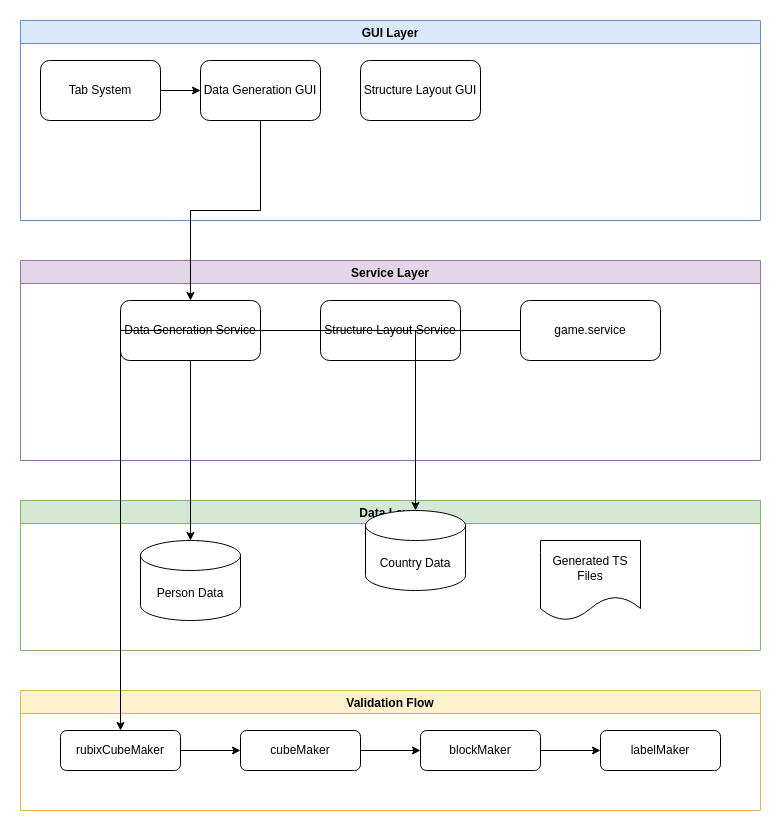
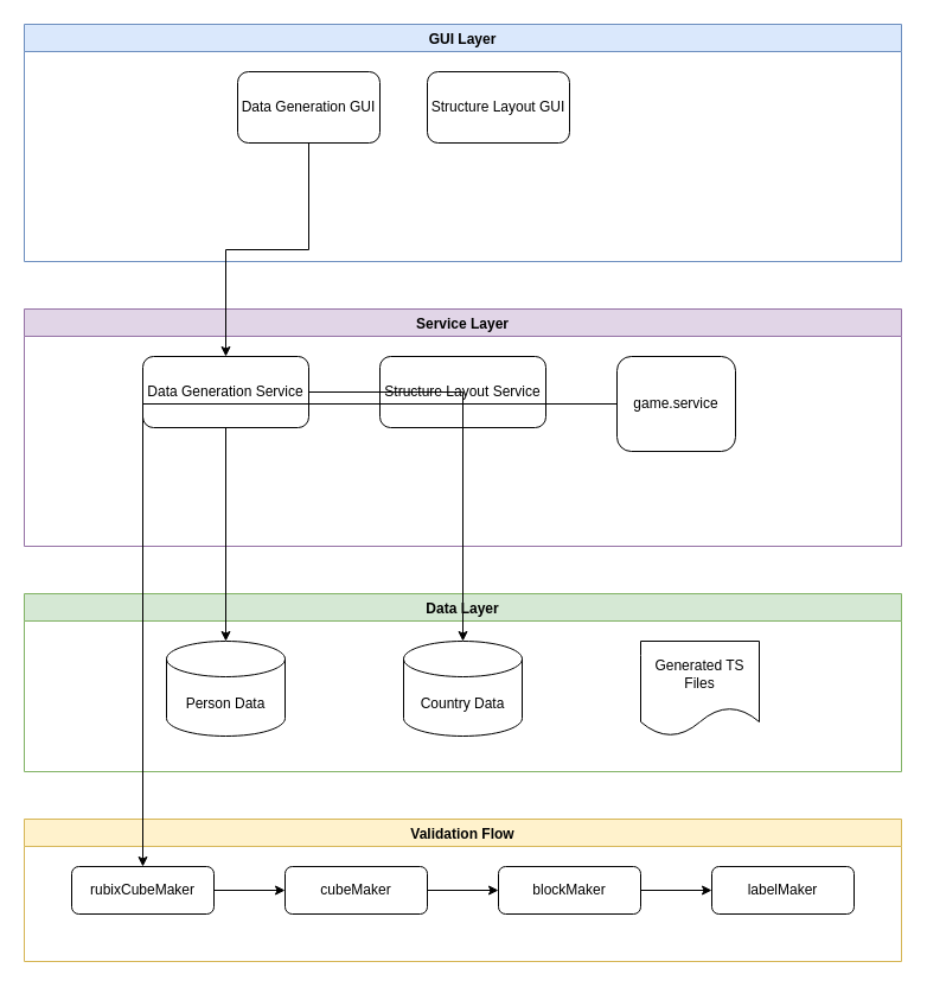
  <mxCell id="0" />
  <mxCell id="1" parent="0" />
  <mxCell id="2" value="GUI Layer" style="swimlane;fillColor=#dae8fc;strokeColor=#6c8ebf;" vertex="1" parent="1"><mxGeometry x="20" y="20" width="740" height="200" as="geometry" /></mxCell>
- <mxCell id="3" value="Tab System" style="rounded=1;whiteSpace=wrap;html=1;" vertex="1" parent="2"><mxGeometry x="20" y="40" width="120" height="60" as="geometry" /></mxCell>
  <mxCell id="4" value="Data Generation GUI" style="rounded=1;whiteSpace=wrap;html=1;" vertex="1" parent="2"><mxGeometry x="180" y="40" width="120" height="60" as="geometry" /></mxCell>
  <mxCell id="5" value="Structure Layout GUI" style="rounded=1;whiteSpace=wrap;html=1;" vertex="1" parent="2"><mxGeometry x="340" y="40" width="120" height="60" as="geometry" /></mxCell>
  <mxCell id="6" value="Service Layer" style="swimlane;fillColor=#e1d5e7;strokeColor=#9673a6;" vertex="1" parent="1"><mxGeometry x="20" y="260" width="740" height="200" as="geometry" /></mxCell>
  <mxCell id="7" value="Data Generation Service" style="rounded=1;whiteSpace=wrap;html=1;" vertex="1" parent="6"><mxGeometry x="100" y="40" width="140" height="60" as="geometry" /></mxCell>
  <mxCell id="8" value="Structure Layout Service" style="rounded=1;whiteSpace=wrap;html=1;" vertex="1" parent="6"><mxGeometry x="300" y="40" width="140" height="60" as="geometry" /></mxCell>
- <mxCell id="9" value="game.service" style="rounded=1;whiteSpace=wrap;html=1;" vertex="1" parent="6"><mxGeometry x="500" y="40" width="140" height="60" as="geometry" /></mxCell>
+ <mxCell id="9" value="game.service" style="rounded=1;whiteSpace=wrap;html=1;" vertex="1" parent="6"><mxGeometry x="500" y="40" width="100" height="80" as="geometry" /></mxCell>
  <mxCell id="10" value="Data Layer" style="swimlane;fillColor=#d5e8d4;strokeColor=#82b366;" vertex="1" parent="1"><mxGeometry x="20" y="500" width="740" height="150" as="geometry" /></mxCell>
  <mxCell id="11" value="Person Data" style="shape=cylinder3;whiteSpace=wrap;html=1;boundedLbl=1;backgroundOutline=1;size=15;" vertex="1" parent="10"><mxGeometry x="120" y="40" width="100" height="80" as="geometry" /></mxCell>
- <mxCell id="12" value="Country Data" style="shape=cylinder3;whiteSpace=wrap;html=1;boundedLbl=1;backgroundOutline=1;size=15;" vertex="1" parent="10"><mxGeometry x="345" y="10" width="100" height="80" as="geometry" /></mxCell>
+ <mxCell id="12" value="Country Data" style="shape=cylinder3;whiteSpace=wrap;html=1;boundedLbl=1;backgroundOutline=1;size=15;" vertex="1" parent="10"><mxGeometry x="320" y="40" width="100" height="80" as="geometry" /></mxCell>
  <mxCell id="13" value="Generated TS Files" style="shape=document;whiteSpace=wrap;html=1;boundedLbl=1;" vertex="1" parent="10"><mxGeometry x="520" y="40" width="100" height="80" as="geometry" /></mxCell>
  <mxCell id="14" value="Validation Flow" style="swimlane;fillColor=#fff2cc;strokeColor=#d6b656;" vertex="1" parent="1"><mxGeometry x="20" y="690" width="740" height="120" as="geometry" /></mxCell>
  <mxCell id="15" value="rubixCubeMaker" style="rounded=1;whiteSpace=wrap;html=1;" vertex="1" parent="14"><mxGeometry x="40" y="40" width="120" height="40" as="geometry" /></mxCell>
  <mxCell id="16" value="cubeMaker" style="rounded=1;whiteSpace=wrap;html=1;" vertex="1" parent="14"><mxGeometry x="220" y="40" width="120" height="40" as="geometry" /></mxCell>
  <mxCell id="17" value="blockMaker" style="rounded=1;whiteSpace=wrap;html=1;" vertex="1" parent="14"><mxGeometry x="400" y="40" width="120" height="40" as="geometry" /></mxCell>
  <mxCell id="18" value="labelMaker" style="rounded=1;whiteSpace=wrap;html=1;" vertex="1" parent="14"><mxGeometry x="580" y="40" width="120" height="40" as="geometry" /></mxCell>
- <mxCell id="19" style="edgeStyle=orthogonalEdgeStyle;rounded=0;orthogonalLoop=1;jettySize=auto;html=1;" edge="1" parent="1" source="3" target="4"><mxGeometry relative="1" as="geometry" /></mxCell>
  <mxCell id="20" style="edgeStyle=orthogonalEdgeStyle;rounded=0;orthogonalLoop=1;jettySize=auto;html=1;" edge="1" parent="1" source="4" target="7"><mxGeometry relative="1" as="geometry" /></mxCell>
  <mxCell id="21" style="edgeStyle=orthogonalEdgeStyle;rounded=0;orthogonalLoop=1;jettySize=auto;html=1;" edge="1" parent="1" source="7" target="11"><mxGeometry relative="1" as="geometry" /></mxCell>
  <mxCell id="22" style="edgeStyle=orthogonalEdgeStyle;rounded=0;orthogonalLoop=1;jettySize=auto;html=1;" edge="1" parent="1" source="7" target="12"><mxGeometry relative="1" as="geometry" /></mxCell>
  <mxCell id="23" style="edgeStyle=orthogonalEdgeStyle;rounded=0;orthogonalLoop=1;jettySize=auto;html=1;" edge="1" parent="1" source="9" target="15"><mxGeometry relative="1" as="geometry" /></mxCell>
  <mxCell id="24" style="edgeStyle=orthogonalEdgeStyle;rounded=0;orthogonalLoop=1;jettySize=auto;html=1;" edge="1" parent="14" source="15" target="16"><mxGeometry relative="1" as="geometry" /></mxCell>
  <mxCell id="25" style="edgeStyle=orthogonalEdgeStyle;rounded=0;orthogonalLoop=1;jettySize=auto;html=1;" edge="1" parent="14" source="16" target="17"><mxGeometry relative="1" as="geometry" /></mxCell>
  <mxCell id="26" style="edgeStyle=orthogonalEdgeStyle;rounded=0;orthogonalLoop=1;jettySize=auto;html=1;" edge="1" parent="14" source="17" target="18"><mxGeometry relative="1" as="geometry" /></mxCell>
